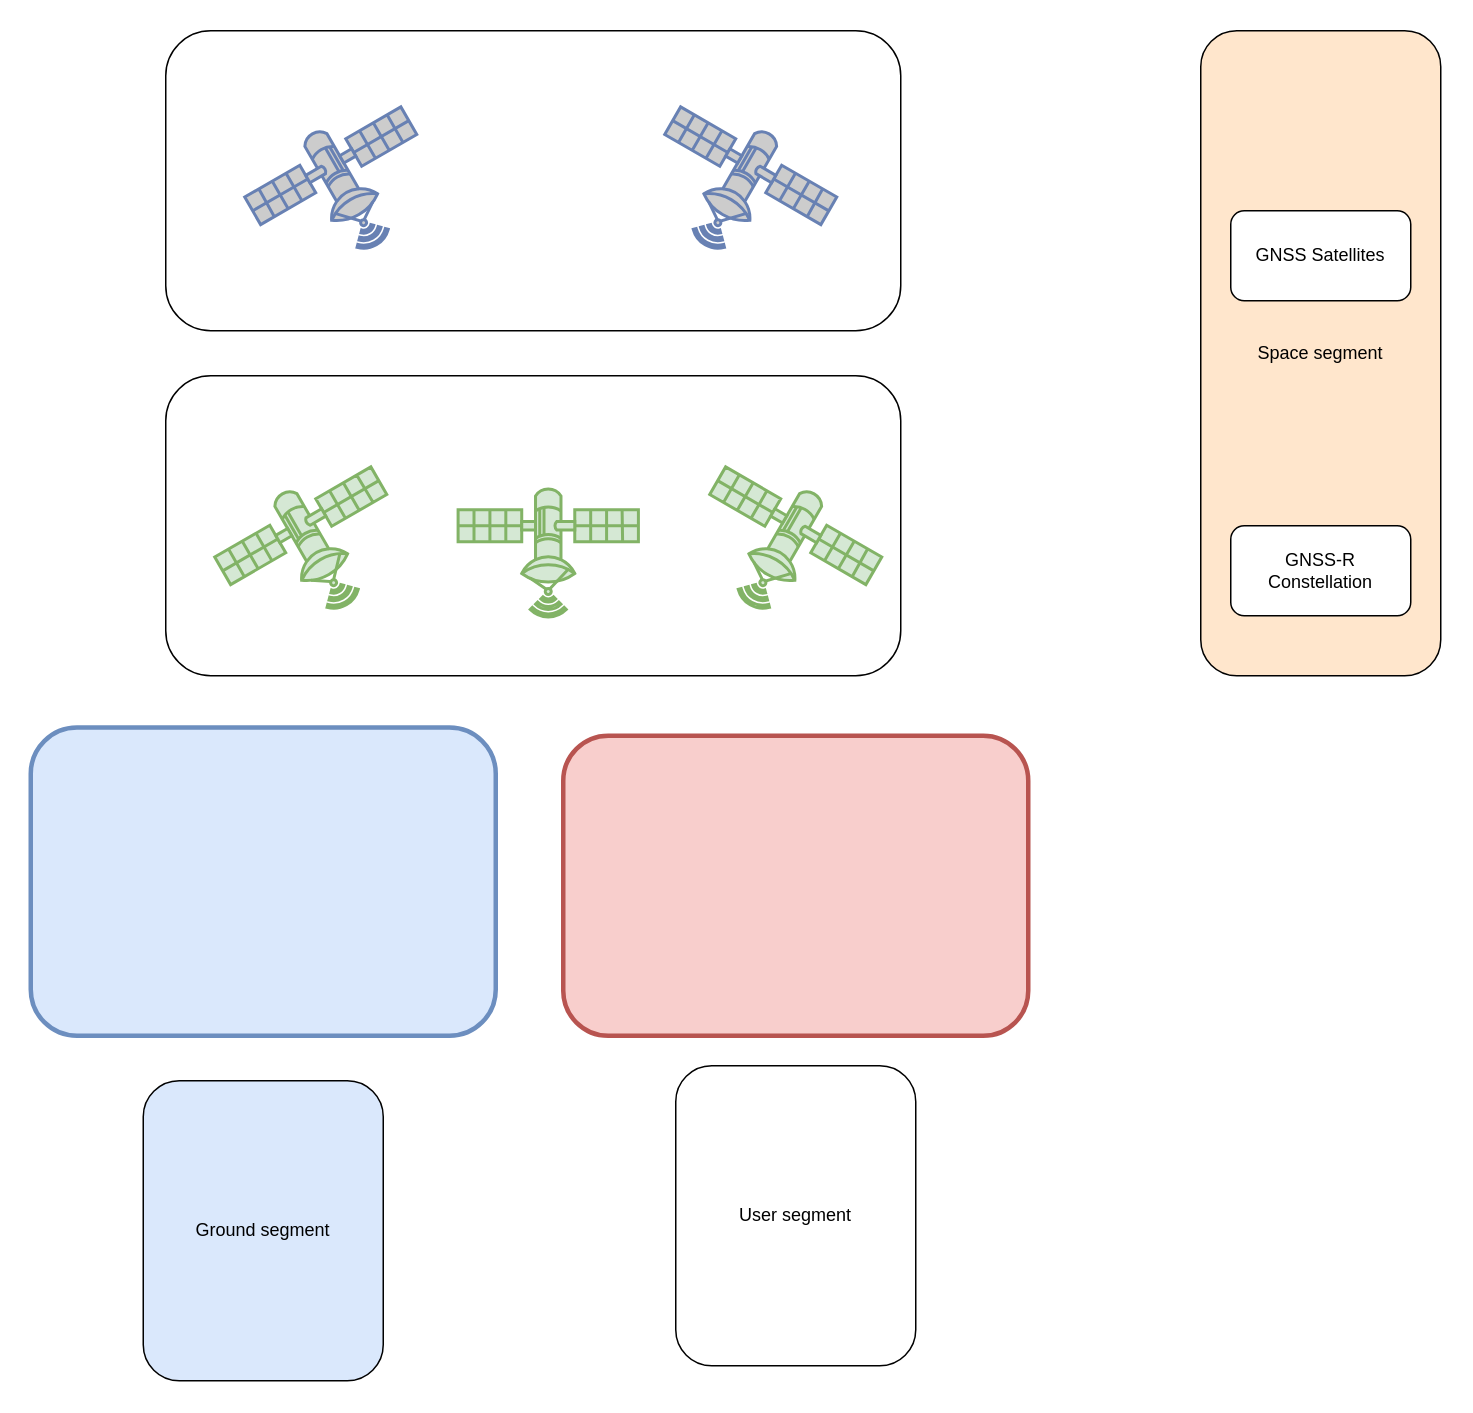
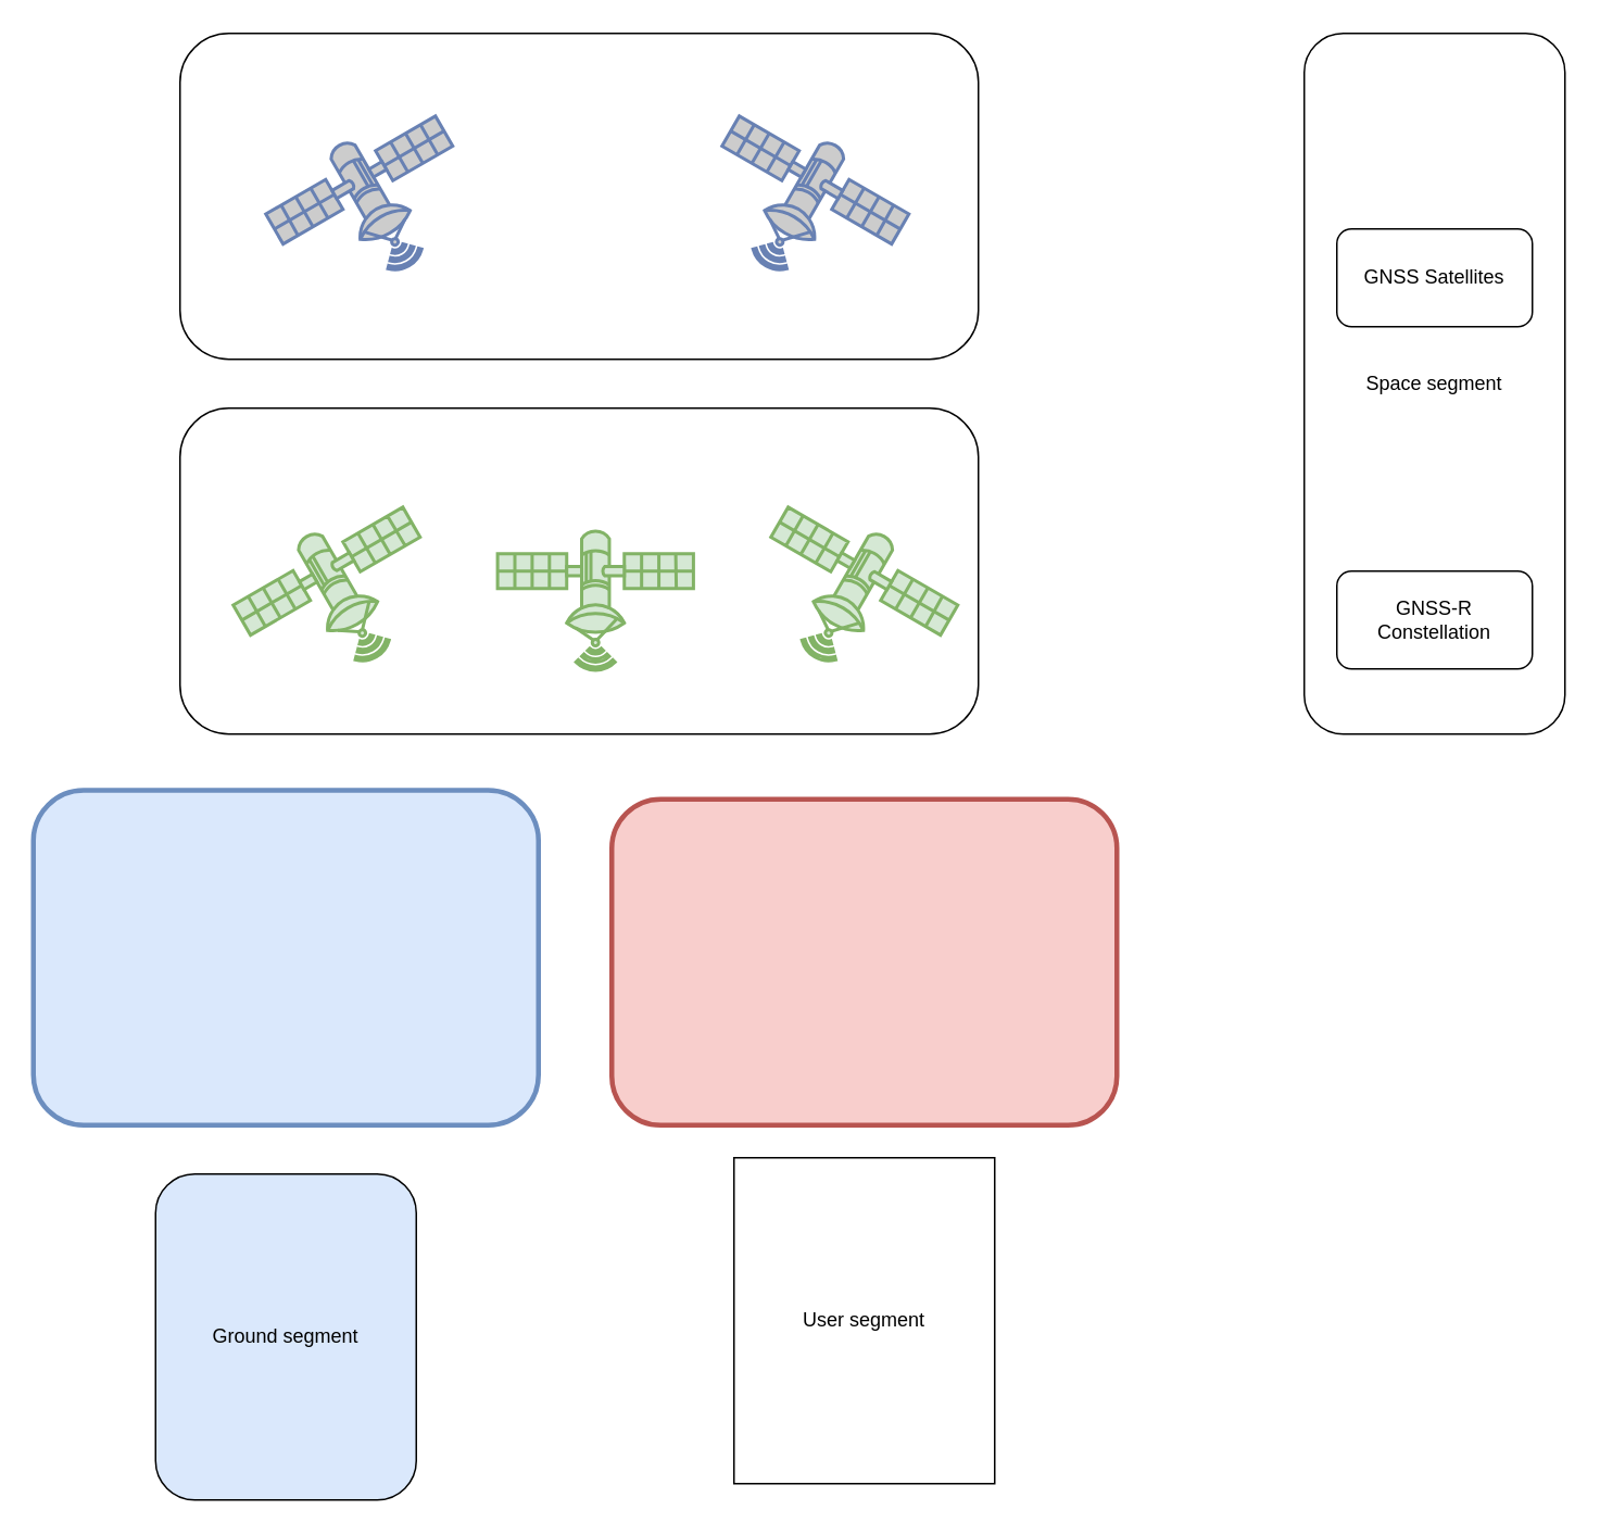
  <mxCell id="0" />
  <mxCell id="1" parent="0" />
- <mxCell id="2" value="Space segment" style="rounded=1;whiteSpace=wrap;html=1;fillColor=#ffe6cc;" vertex="1" parent="1"><mxGeometry x="800" y="20" width="160" height="430" as="geometry" /></mxCell>
+ <mxCell id="2" value="Space segment" style="rounded=1;whiteSpace=wrap;html=1;" vertex="1" parent="1"><mxGeometry x="800" y="20" width="160" height="430" as="geometry" /></mxCell>
  <mxCell id="3" value="" style="rounded=1;whiteSpace=wrap;html=1;" vertex="1" parent="1"><mxGeometry x="110" y="250" width="490" height="200" as="geometry" /></mxCell>
  <mxCell id="4" value="" style="rounded=1;whiteSpace=wrap;html=1;" vertex="1" parent="1"><mxGeometry x="110" y="20" width="490" height="200" as="geometry" /></mxCell>
  <mxCell id="5" value="" style="rounded=1;whiteSpace=wrap;html=1;fillColor=#dae8fc;strokeColor=#6c8ebf;strokeWidth=3;" vertex="1" parent="1"><mxGeometry x="20" y="484.5" width="310" height="205.5" as="geometry" /></mxCell>
  <mxCell id="6" value="" style="fontColor=#0066CC;verticalAlign=top;verticalLabelPosition=bottom;labelPosition=center;align=center;html=1;outlineConnect=0;fillColor=#CCCCCC;strokeColor=#6881B3;gradientColor=none;gradientDirection=north;strokeWidth=2;shape=mxgraph.networks.satellite;rotation=-15;" vertex="1" parent="1"><mxGeometry x="450" y="60" width="100" height="100" as="geometry" /></mxCell>
  <mxCell id="7" value="" style="fontColor=#0066CC;verticalAlign=top;verticalLabelPosition=bottom;labelPosition=center;align=center;html=1;outlineConnect=0;fillColor=#CCCCCC;strokeColor=#6881B3;gradientColor=none;gradientDirection=north;strokeWidth=2;shape=mxgraph.networks.satellite;flipH=1;rotation=15;" vertex="1" parent="1"><mxGeometry x="170" y="60" width="100" height="100" as="geometry" /></mxCell>
  <mxCell id="8" value="" style="verticalAlign=top;verticalLabelPosition=bottom;labelPosition=center;align=center;html=1;outlineConnect=0;fillColor=#d5e8d4;strokeColor=#82b366;gradientDirection=north;strokeWidth=2;shape=mxgraph.networks.satellite;rotation=-45;" vertex="1" parent="1"><mxGeometry x="315" y="300" width="100" height="100" as="geometry" /></mxCell>
  <mxCell id="9" value="" style="verticalAlign=top;verticalLabelPosition=bottom;labelPosition=center;align=center;html=1;outlineConnect=0;fillColor=#d5e8d4;strokeColor=#82b366;gradientDirection=north;strokeWidth=2;shape=mxgraph.networks.satellite;rotation=-75;" vertex="1" parent="1"><mxGeometry x="150" y="300" width="100" height="100" as="geometry" /></mxCell>
  <mxCell id="10" value="" style="verticalAlign=top;verticalLabelPosition=bottom;labelPosition=center;align=center;html=1;outlineConnect=0;fillColor=#d5e8d4;strokeColor=#82b366;gradientDirection=north;strokeWidth=2;shape=mxgraph.networks.satellite;rotation=-15;" vertex="1" parent="1"><mxGeometry x="480" y="300" width="100" height="100" as="geometry" /></mxCell>
  <mxCell id="11" value="" style="shape=image;html=1;verticalAlign=top;verticalLabelPosition=bottom;labelBackgroundColor=#ffffff;imageAspect=0;aspect=fixed;image=https://cdn4.iconfinder.com/data/icons/public-transportation-11/128/Public_Transportation_EXPANDED-05-128.png" vertex="1" parent="1"><mxGeometry x="40" y="506" width="158" height="158" as="geometry" /></mxCell>
  <mxCell id="12" value="GNSS Satellites" style="rounded=1;whiteSpace=wrap;html=1;" vertex="1" parent="1"><mxGeometry x="820" y="140" width="120" height="60" as="geometry" /></mxCell>
  <mxCell id="13" value="GNSS-R Constellation" style="rounded=1;whiteSpace=wrap;html=1;" vertex="1" parent="1"><mxGeometry x="820" y="350" width="120" height="60" as="geometry" /></mxCell>
- <mxCell id="14" value="User segment" style="rounded=1;whiteSpace=wrap;html=1;" vertex="1" parent="1"><mxGeometry x="450" y="710" width="160" height="200" as="geometry" /></mxCell>
+ <mxCell id="14" value="User segment" style="whiteSpace=wrap;html=1;rounded=0;" vertex="1" parent="1"><mxGeometry x="450" y="710" width="160" height="200" as="geometry" /></mxCell>
  <mxCell id="15" style="edgeStyle=orthogonalEdgeStyle;rounded=0;orthogonalLoop=1;jettySize=auto;html=1;exitX=0.5;exitY=1;exitDx=0;exitDy=0;" edge="1" parent="1" source="14" target="14"><mxGeometry relative="1" as="geometry" /></mxCell>
  <mxCell id="16" value="" style="rounded=1;whiteSpace=wrap;html=1;fillColor=#f8cecc;strokeColor=#b85450;strokeWidth=3;" vertex="1" parent="1"><mxGeometry x="375" y="490" width="310" height="200" as="geometry" /></mxCell>
  <mxCell id="17" value="Ground segment" style="rounded=1;whiteSpace=wrap;html=1;fillColor=#dae8fc;" vertex="1" parent="1"><mxGeometry x="95" y="720" width="160" height="200" as="geometry" /></mxCell>
